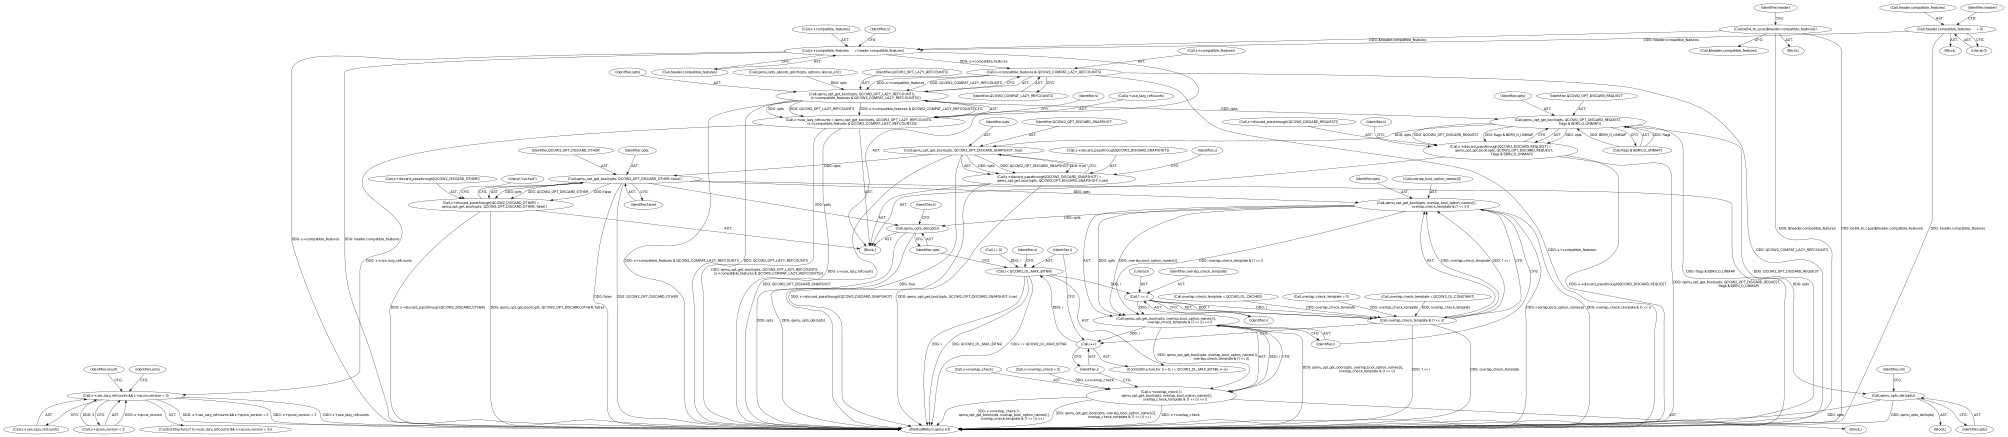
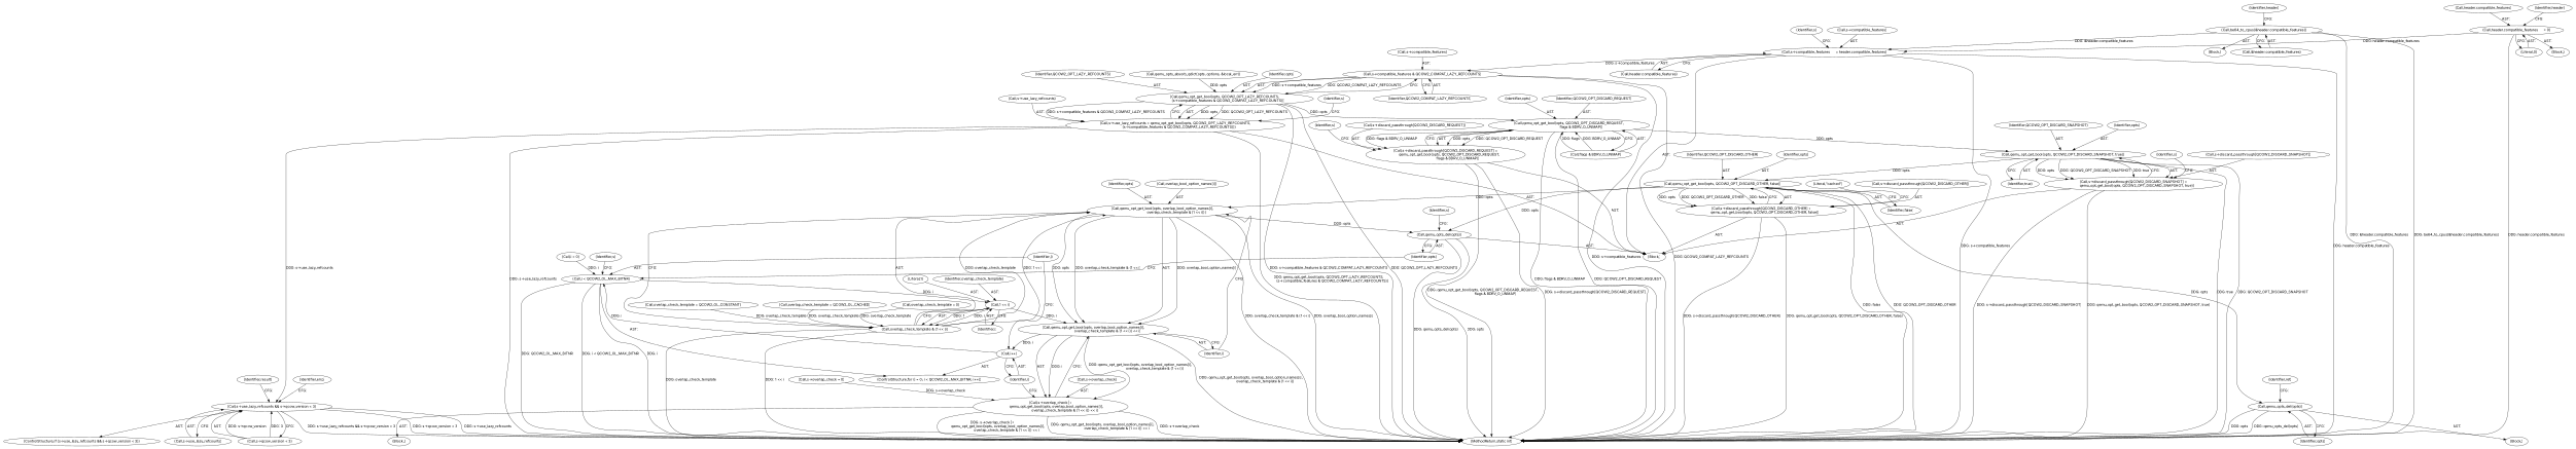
  digraph {
    fontname=Inter
    node [fontname=Inter]
    edge [fontname=Inter]
    n1 [label="(Call,s->compatible_features      = header.compatible_features)"]
    n2 [label="(Call,s->compatible_features & QCOW2_COMPAT_LAZY_REFCOUNTS)"]
-   n3 [label="(MethodReturn,qemu int)"]
+   n3 [label="(MethodReturn,static int)"]
    n4 [label="(Block,)"]
    n5 [label="(Call,header.compatible_features)"]
    n6 [label="(Call,qemu_opt_get_bool(opts, QCOW2_OPT_LAZY_REFCOUNTS,\n        (s->compatible_features & QCOW2_COMPAT_LAZY_REFCOUNTS)))"]
    n7 [label="(Identifier,QCOW2_COMPAT_LAZY_REFCOUNTS)"]
    n8 [label="(Call,be64_to_cpus(&header.compatible_features))"]
    n9 [label="(Call,&header.compatible_features)"]
    n10 [label="(Block,)"]
    n11 [label="(Call,header.compatible_features      = 0)"]
    n12 [label="(Block,)"]
    n13 [label="(Literal,0)"]
    n14 [label="(Call,s->use_lazy_refcounts = qemu_opt_get_bool(opts, QCOW2_OPT_LAZY_REFCOUNTS,\n        (s->compatible_features & QCOW2_COMPAT_LAZY_REFCOUNTS)))"]
    n15 [label="(Call,qemu_opt_get_bool(opts, QCOW2_OPT_DISCARD_REQUEST,\n                          flags & BDRV_O_UNMAP))"]
    n16 [label="(Call,s->use_lazy_refcounts && s->qcow_version < 3)"]
    n17 [label="(Call,s->discard_passthrough[QCOW2_DISCARD_REQUEST] =\n        qemu_opt_get_bool(opts, QCOW2_OPT_DISCARD_REQUEST,\n                          flags & BDRV_O_UNMAP))"]
    n18 [label="(Call,qemu_opt_get_bool(opts, QCOW2_OPT_DISCARD_SNAPSHOT, true))"]
    n19 [label="(Call,flags & BDRV_O_UNMAP)"]
    n20 [label="(Call,s->use_lazy_refcounts)"]
    n21 [label="(Call,s->qcow_version < 3)"]
    n22 [label="(ControlStructure,if (s->use_lazy_refcounts && s->qcow_version < 3))"]
    n23 [label="(Call,s->discard_passthrough[QCOW2_DISCARD_SNAPSHOT] =\n        qemu_opt_get_bool(opts, QCOW2_OPT_DISCARD_SNAPSHOT, true))"]
    n24 [label="(Call,qemu_opt_get_bool(opts, QCOW2_OPT_DISCARD_OTHER, false))"]
+   n25 [label="(Identifier,true)"]
    n26 [label="(Call,s->discard_passthrough[QCOW2_DISCARD_OTHER] =\n        qemu_opt_get_bool(opts, QCOW2_OPT_DISCARD_OTHER, false))"]
    n27 [label="(Call,qemu_opts_del(opts))"]
    n28 [label="(Call,qemu_opt_get_bool(opts, overlap_bool_option_names[i],\n                              overlap_check_template & (1 << i)))"]
    n29 [label="(Call,qemu_opts_del(opts))"]
    n30 [label="(Identifier,false)"]
    n31 [label="(Block,)"]
    n32 [label="(Identifier,opts)"]
    n33 [label="(Call,qemu_opt_get_bool(opts, overlap_bool_option_names[i],\n                              overlap_check_template & (1 << i)) << i)"]
    n34 [label="(Call,overlap_check_template & (1 << i))"]
    n35 [label="(Identifier,opts)"]
    n36 [label="(Call,i++)"]
    n37 [label="(Call,s->overlap_check |=\n            qemu_opt_get_bool(opts, overlap_bool_option_names[i],\n                              overlap_check_template & (1 << i)) << i)"]
    n38 [label="(Identifier,i)"]
    n39 [label="(Call,1 << i)"]
    n40 [label="(Call,i < QCOW2_OL_MAX_BITNR)"]
    n41 [label="(Identifier,i)"]
    n42 [label="(ControlStructure,for (i = 0; i < QCOW2_OL_MAX_BITNR; i++))"]
    n43 [label="(Block,)"]
    n44 [label="(Identifier,i)"]
    n45 [label="(Identifier,opts)"]
    n46 [label="(Identifier,header)"]
    n47 [label="(Call,s->discard_passthrough[QCOW2_DISCARD_REQUEST])"]
    n48 [label="(Call,s->discard_passthrough[QCOW2_DISCARD_SNAPSHOT])"]
    n49 [label="(Call,overlap_check_template = QCOW2_OL_CACHED)"]
    n50 [label="(Identifier,s)"]
    n51 [label="(Identifier,header)"]
    n52 [label="(Call,s->overlap_check = 0)"]
    n53 [label="(Identifier,errp)"]
    n54 [label="(Literal,1)"]
    n55 [label="(Identifier,s)"]
    n56 [label="(Identifier,result)"]
    n57 [label="(Call,s->discard_passthrough[QCOW2_DISCARD_OTHER])"]
    n58 [label="(Identifier,s)"]
    n59 [label="(Identifier,opts)"]
    n60 [label="(Identifier,overlap_check_template)"]
    n61 [label="(Identifier,s)"]
    n62 [label="(Call,i = 0)"]
    n63 [label="(Call,s->compatible_features)"]
    n64 [label="(Call,qemu_opts_absorb_qdict(opts, options, &local_err))"]
    n65 [label="(Call,header.compatible_features)"]
    n66 [label="(Identifier,s)"]
    n67 [label="(Identifier,QCOW2_OPT_LAZY_REFCOUNTS)"]
    n68 [label="(Literal,\"cached\")"]
    n69 [label="(Identifier,ret)"]
    n70 [label="(Identifier,i)"]
    n71 [label="(Call,overlap_check_template = 0)"]
    n72 [label="(Identifier,opts)"]
    n73 [label="(Identifier,QCOW2_OPT_DISCARD_REQUEST)"]
    n74 [label="(Identifier,QCOW2_OPT_DISCARD_OTHER)"]
    n75 [label="(Call,overlap_bool_option_names[i])"]
    n76 [label="(Call,overlap_check_template = QCOW2_OL_CONSTANT)"]
    n77 [label="(Identifier,opts)"]
    n78 [label="(Call,s->use_lazy_refcounts)"]
    n79 [label="(Identifier,s)"]
    n80 [label="(Identifier,opts)"]
    n81 [label="(Call,s->compatible_features)"]
    n82 [label="(Identifier,QCOW2_OPT_DISCARD_SNAPSHOT)"]
    n83 [label="(Call,s->overlap_check)"]
    n1 -> n2 [label="DDG: s->compatible_features"]
    n1 -> n3 [label="DDG: header.compatible_features"]
    n1 -> n3 [label="DDG: s->compatible_features"]
    n1 -> n4 [label="AST: "]
    n1 -> n5 [label="CFG: "]
    n2 -> n3 [label="DDG: s->compatible_features"]
    n2 -> n3 [label="DDG: QCOW2_COMPAT_LAZY_REFCOUNTS"]
    n2 -> n6 [label="AST: "]
    n2 -> n6 [label="DDG: s->compatible_features"]
    n2 -> n6 [label="DDG: QCOW2_COMPAT_LAZY_REFCOUNTS"]
    n2 -> n7 [label="CFG: "]
    n5 -> n1 [label="AST: "]
    n6 -> n2 [label="CFG: "]
    n6 -> n3 [label="DDG: QCOW2_OPT_LAZY_REFCOUNTS"]
    n6 -> n3 [label="DDG: s->compatible_features & QCOW2_COMPAT_LAZY_REFCOUNTS"]
    n6 -> n14 [label="AST: "]
    n6 -> n14 [label="DDG: opts"]
    n6 -> n14 [label="DDG: QCOW2_OPT_LAZY_REFCOUNTS"]
    n6 -> n14 [label="DDG: s->compatible_features & QCOW2_COMPAT_LAZY_REFCOUNTS"]
    n6 -> n15 [label="DDG: opts"]
    n7 -> n2 [label="AST: "]
    n8 -> n1 [label="DDG: &header.compatible_features"]
    n8 -> n3 [label="DDG: be64_to_cpus(&header.compatible_features)"]
    n8 -> n3 [label="DDG: &header.compatible_features"]
    n8 -> n9 [label="CFG: "]
    n8 -> n10 [label="AST: "]
+   n9 -> n8 [label="AST: "]
    n11 -> n1 [label="DDG: header.compatible_features"]
    n11 -> n3 [label="DDG: header.compatible_features"]
    n11 -> n12 [label="AST: "]
    n11 -> n13 [label="CFG: "]
    n13 -> n11 [label="AST: "]
    n14 -> n3 [label="DDG: qemu_opt_get_bool(opts, QCOW2_OPT_LAZY_REFCOUNTS,\n        (s->compatible_features & QCOW2_COMPAT_LAZY_REFCOUNTS))"]
    n14 -> n3 [label="DDG: s->use_lazy_refcounts"]
    n14 -> n4 [label="AST: "]
    n14 -> n6 [label="CFG: "]
    n14 -> n16 [label="DDG: s->use_lazy_refcounts"]
    n15 -> n3 [label="DDG: flags & BDRV_O_UNMAP"]
    n15 -> n3 [label="DDG: QCOW2_OPT_DISCARD_REQUEST"]
    n15 -> n17 [label="AST: "]
    n15 -> n17 [label="DDG: opts"]
    n15 -> n17 [label="DDG: QCOW2_OPT_DISCARD_REQUEST"]
    n15 -> n17 [label="DDG: flags & BDRV_O_UNMAP"]
    n15 -> n18 [label="DDG: opts"]
    n15 -> n19 [label="CFG: "]
    n16 -> n3 [label="DDG: s->use_lazy_refcounts"]
    n16 -> n3 [label="DDG: s->use_lazy_refcounts && s->qcow_version < 3"]
    n16 -> n3 [label="DDG: s->qcow_version < 3"]
    n16 -> n20 [label="CFG: "]
    n16 -> n21 [label="CFG: "]
    n16 -> n22 [label="AST: "]
    n17 -> n3 [label="DDG: s->discard_passthrough[QCOW2_DISCARD_REQUEST]"]
    n17 -> n3 [label="DDG: qemu_opt_get_bool(opts, QCOW2_OPT_DISCARD_REQUEST,\n                          flags & BDRV_O_UNMAP)"]
    n17 -> n4 [label="AST: "]
    n17 -> n15 [label="CFG: "]
    n18 -> n3 [label="DDG: QCOW2_OPT_DISCARD_SNAPSHOT"]
    n18 -> n3 [label="DDG: true"]
    n18 -> n23 [label="AST: "]
    n18 -> n23 [label="DDG: opts"]
    n18 -> n23 [label="DDG: QCOW2_OPT_DISCARD_SNAPSHOT"]
    n18 -> n23 [label="DDG: true"]
    n18 -> n24 [label="DDG: opts"]
+   n18 -> n25 [label="CFG: "]
    n19 -> n15 [label="AST: "]
    n19 -> n15 [label="DDG: flags"]
    n19 -> n15 [label="DDG: BDRV_O_UNMAP"]
    n20 -> n16 [label="AST: "]
    n21 -> n16 [label="AST: "]
    n21 -> n16 [label="DDG: s->qcow_version"]
    n21 -> n16 [label="DDG: 3"]
    n23 -> n3 [label="DDG: s->discard_passthrough[QCOW2_DISCARD_SNAPSHOT]"]
    n23 -> n3 [label="DDG: qemu_opt_get_bool(opts, QCOW2_OPT_DISCARD_SNAPSHOT, true)"]
    n23 -> n4 [label="AST: "]
    n23 -> n18 [label="CFG: "]
    n24 -> n3 [label="DDG: false"]
    n24 -> n3 [label="DDG: QCOW2_OPT_DISCARD_OTHER"]
    n24 -> n26 [label="AST: "]
    n24 -> n26 [label="DDG: opts"]
    n24 -> n26 [label="DDG: QCOW2_OPT_DISCARD_OTHER"]
    n24 -> n26 [label="DDG: false"]
    n24 -> n27 [label="DDG: opts"]
    n24 -> n28 [label="DDG: opts"]
    n24 -> n29 [label="DDG: opts"]
    n24 -> n30 [label="CFG: "]
+   n25 -> n18 [label="AST: "]
    n26 -> n3 [label="DDG: qemu_opt_get_bool(opts, QCOW2_OPT_DISCARD_OTHER, false)"]
    n26 -> n3 [label="DDG: s->discard_passthrough[QCOW2_DISCARD_OTHER]"]
    n26 -> n4 [label="AST: "]
    n26 -> n24 [label="CFG: "]
    n27 -> n3 [label="DDG: qemu_opts_del(opts)"]
    n27 -> n3 [label="DDG: opts"]
    n27 -> n31 [label="AST: "]
    n27 -> n32 [label="CFG: "]
    n28 -> n3 [label="DDG: overlap_bool_option_names[i]"]
    n28 -> n3 [label="DDG: overlap_check_template & (1 << i)"]
    n28 -> n29 [label="DDG: opts"]
    n28 -> n33 [label="AST: "]
    n28 -> n33 [label="DDG: opts"]
    n28 -> n33 [label="DDG: overlap_bool_option_names[i]"]
    n28 -> n33 [label="DDG: overlap_check_template & (1 << i)"]
    n28 -> n34 [label="CFG: "]
    n29 -> n3 [label="DDG: opts"]
    n29 -> n3 [label="DDG: qemu_opts_del(opts)"]
    n29 -> n4 [label="AST: "]
    n29 -> n35 [label="CFG: "]
    n30 -> n24 [label="AST: "]
    n32 -> n27 [label="AST: "]
    n33 -> n3 [label="DDG: qemu_opt_get_bool(opts, overlap_bool_option_names[i],\n                              overlap_check_template & (1 << i))"]
    n33 -> n36 [label="DDG: i"]
    n33 -> n37 [label="AST: "]
    n33 -> n37 [label="DDG: qemu_opt_get_bool(opts, overlap_bool_option_names[i],\n                              overlap_check_template & (1 << i))"]
    n33 -> n37 [label="DDG: i"]
    n33 -> n38 [label="CFG: "]
    n34 -> n3 [label="DDG: 1 << i"]
    n34 -> n3 [label="DDG: overlap_check_template"]
    n34 -> n28 [label="AST: "]
    n34 -> n28 [label="DDG: overlap_check_template"]
    n34 -> n28 [label="DDG: 1 << i"]
-   n34 -> n36 [label="CFG: "]
+   n34 -> n39 [label="CFG: "]
    n35 -> n29 [label="AST: "]
    n35 -> n40 [label="CFG: "]
    n36 -> n40 [label="DDG: i"]
    n36 -> n41 [label="CFG: "]
    n36 -> n42 [label="AST: "]
    n37 -> n3 [label="DDG: s->overlap_check |=\n            qemu_opt_get_bool(opts, overlap_bool_option_names[i],\n                              overlap_check_template & (1 << i)) << i"]
    n37 -> n3 [label="DDG: qemu_opt_get_bool(opts, overlap_bool_option_names[i],\n                              overlap_check_template & (1 << i)) << i"]
    n37 -> n3 [label="DDG: s->overlap_check"]
    n37 -> n33 [label="CFG: "]
    n37 -> n43 [label="AST: "]
    n38 -> n28 [label="CFG: "]
    n38 -> n33 [label="AST: "]
    n39 -> n33 [label="DDG: i"]
    n39 -> n34 [label="AST: "]
    n39 -> n34 [label="DDG: 1"]
    n39 -> n34 [label="DDG: i"]
    n39 -> n44 [label="CFG: "]
    n40 -> n3 [label="DDG: i"]
    n40 -> n3 [label="DDG: QCOW2_OL_MAX_BITNR"]
    n40 -> n3 [label="DDG: i < QCOW2_OL_MAX_BITNR"]
    n40 -> n39 [label="DDG: i"]
    n40 -> n42 [label="AST: "]
    n41 -> n36 [label="AST: "]
    n41 -> n37 [label="CFG: "]
    n44 -> n39 [label="AST: "]
    n45 -> n15 [label="AST: "]
    n46 -> n8 [label="CFG: "]
    n47 -> n17 [label="AST: "]
    n48 -> n23 [label="AST: "]
    n49 -> n34 [label="DDG: overlap_check_template"]
    n50 -> n14 [label="CFG: "]
    n51 -> n11 [label="CFG: "]
    n52 -> n37 [label="DDG: s->overlap_check"]
    n53 -> n16 [label="CFG: "]
    n54 -> n39 [label="AST: "]
    n55 -> n1 [label="CFG: "]
    n56 -> n16 [label="CFG: "]
    n57 -> n26 [label="AST: "]
    n58 -> n23 [label="CFG: "]
    n59 -> n6 [label="AST: "]
    n60 -> n39 [label="AST: "]
    n61 -> n40 [label="CFG: "]
    n62 -> n40 [label="DDG: i"]
    n63 -> n1 [label="AST: "]
    n64 -> n6 [label="DDG: opts"]
    n65 -> n11 [label="AST: "]
    n66 -> n17 [label="CFG: "]
    n67 -> n6 [label="AST: "]
    n68 -> n26 [label="CFG: "]
    n69 -> n27 [label="CFG: "]
    n70 -> n36 [label="CFG: "]
    n70 -> n40 [label="AST: "]
    n71 -> n34 [label="DDG: overlap_check_template"]
    n72 -> n24 [label="AST: "]
    n73 -> n15 [label="AST: "]
    n74 -> n24 [label="AST: "]
    n75 -> n28 [label="AST: "]
    n76 -> n34 [label="DDG: overlap_check_template"]
    n77 -> n18 [label="AST: "]
    n78 -> n14 [label="AST: "]
    n79 -> n29 [label="CFG: "]
    n80 -> n28 [label="AST: "]
    n81 -> n2 [label="AST: "]
    n82 -> n18 [label="AST: "]
    n83 -> n37 [label="AST: "]
  }
